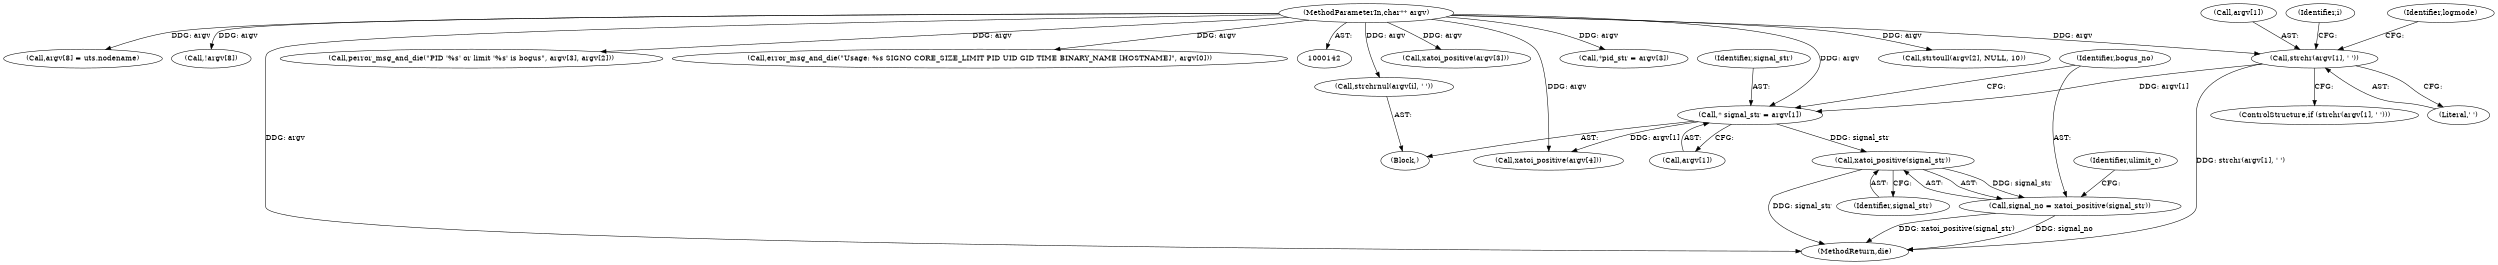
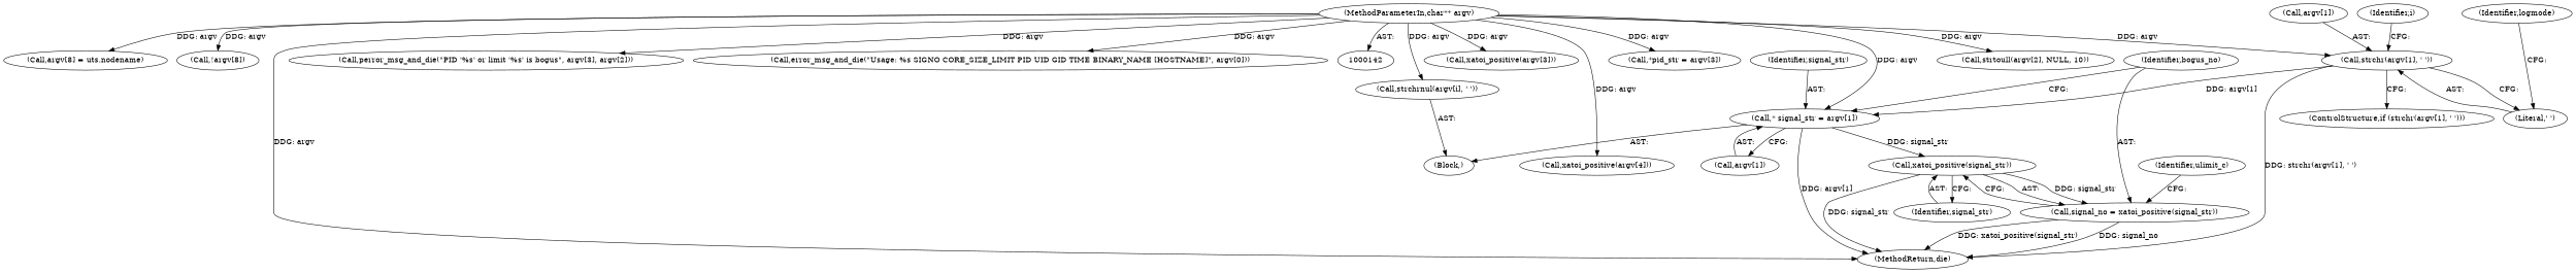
  digraph {
    n1 [label="(Call,strchr(argv[1], ' '))"]
    n2 [label="(Call,* signal_str = argv[1])"]
    n3 [label="(MethodReturn,die)"]
    n4 [label="(ControlStructure,if (strchr(argv[1], ' ')))"]
    n5 [label="(Literal,' ')"]
    n6 [label="(Call,xatoi_positive(signal_str))"]
    n7 [label="(Block,)"]
    n8 [label="(Call,argv[1])"]
    n9 [label="(MethodParameterIn,char** argv)"]
    n10 [label="(Call,xatoi_positive(argv[3]))"]
    n11 [label="(Call,*pid_str = argv[3])"]
    n12 [label="(Call,strchrnul(argv[i], ' '))"]
    n13 [label="(Call,strtoull(argv[2], NULL, 10))"]
    n14 [label="(Call,argv[8] = uts.nodename)"]
    n15 [label="(Call,!argv[8])"]
    n16 [label="(Call,xatoi_positive(argv[4]))"]
    n17 [label="(Call,perror_msg_and_die(\"PID '%s' or limit '%s' is bogus\", argv[3], argv[2]))"]
    n18 [label="(Call,error_msg_and_die(\"Usage: %s SIGNO CORE_SIZE_LIMIT PID UID GID TIME BINARY_NAME [HOSTNAME]\", argv[0]))"]
    1000142
    n20 [label="(Call,signal_no = xatoi_positive(signal_str))"]
    n21 [label="(Identifier,signal_str)"]
    n22 [label="(Identifier,logmode)"]
    n23 [label="(Identifier,bogus_no)"]
    n24 [label="(Call,argv[1])"]
    n25 [label="(Identifier,signal_str)"]
    n26 [label="(Identifier,i)"]
    n27 [label="(Identifier,ulimit_c)"]
    n1 -> n2 [label="DDG: argv[1]"]
    n1 -> n3 [label="DDG: strchr(argv[1], ' ')"]
    n1 -> n4 [label="CFG: "]
    n1 -> n5 [label="CFG: "]
-   n2 -> n16 [label="DDG: argv[1]"]
+   n2 -> n3 [label="DDG: argv[1]"]
    n2 -> n6 [label="DDG: signal_str"]
    n2 -> n7 [label="AST: "]
    n2 -> n8 [label="CFG: "]
    n5 -> n1 [label="AST: "]
    n6 -> n3 [label="DDG: signal_str"]
    n6 -> n20 [label="AST: "]
    n6 -> n20 [label="DDG: signal_str"]
    n6 -> n21 [label="CFG: "]
    n8 -> n2 [label="AST: "]
    n9 -> n1 [label="DDG: argv"]
    n9 -> n2 [label="DDG: argv"]
    n9 -> n3 [label="DDG: argv"]
    n9 -> n10 [label="DDG: argv"]
    n9 -> n11 [label="DDG: argv"]
    n9 -> n12 [label="DDG: argv"]
    n9 -> n13 [label="DDG: argv"]
    n9 -> n14 [label="DDG: argv"]
    n9 -> n15 [label="DDG: argv"]
    n9 -> n16 [label="DDG: argv"]
    n9 -> n17 [label="DDG: argv"]
    n9 -> n18 [label="DDG: argv"]
    n9 -> 1000142 [label="AST: "]
    n12 -> n7 [label="AST: "]
    n20 -> n3 [label="DDG: xatoi_positive(signal_str)"]
    n20 -> n3 [label="DDG: signal_no"]
-   n20 -> n6 [label="AST: "]
+   n20 -> n6 [label="CFG: "]
    n21 -> n6 [label="AST: "]
-   n22 -> n1 [label="CFG: "]
+   n22 -> n5 [label="CFG: "]
    n23 -> n2 [label="CFG: "]
    n23 -> n20 [label="AST: "]
    n24 -> n1 [label="AST: "]
    n25 -> n2 [label="AST: "]
    n26 -> n1 [label="CFG: "]
    n27 -> n20 [label="CFG: "]
  }
